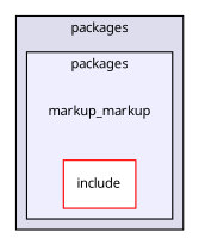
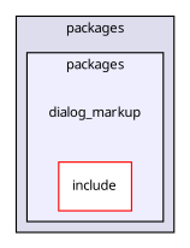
  digraph {
    compound=true
    rankdir=LR
    node [fontname="FreeSans.ttf" fontsize=10]
-   n1 [label=markup_markup shape=plaintext]
+   n1 [label=dialog_markup shape=plaintext]
    n2 [color=red fillcolor=white label=include shape=box style=filled]
    subgraph cluster_1 {
      bgcolor="#ddddee"
      fontname="FreeSans.ttf"
      fontsize=10
      label=packages
      pencolor=black
      subgraph cluster_2 {
        bgcolor="#eeeeff"
        fontname="FreeSans.ttf"
        fontsize=10
        pencolor=black
        n1
        n2
      }
    }
  }
